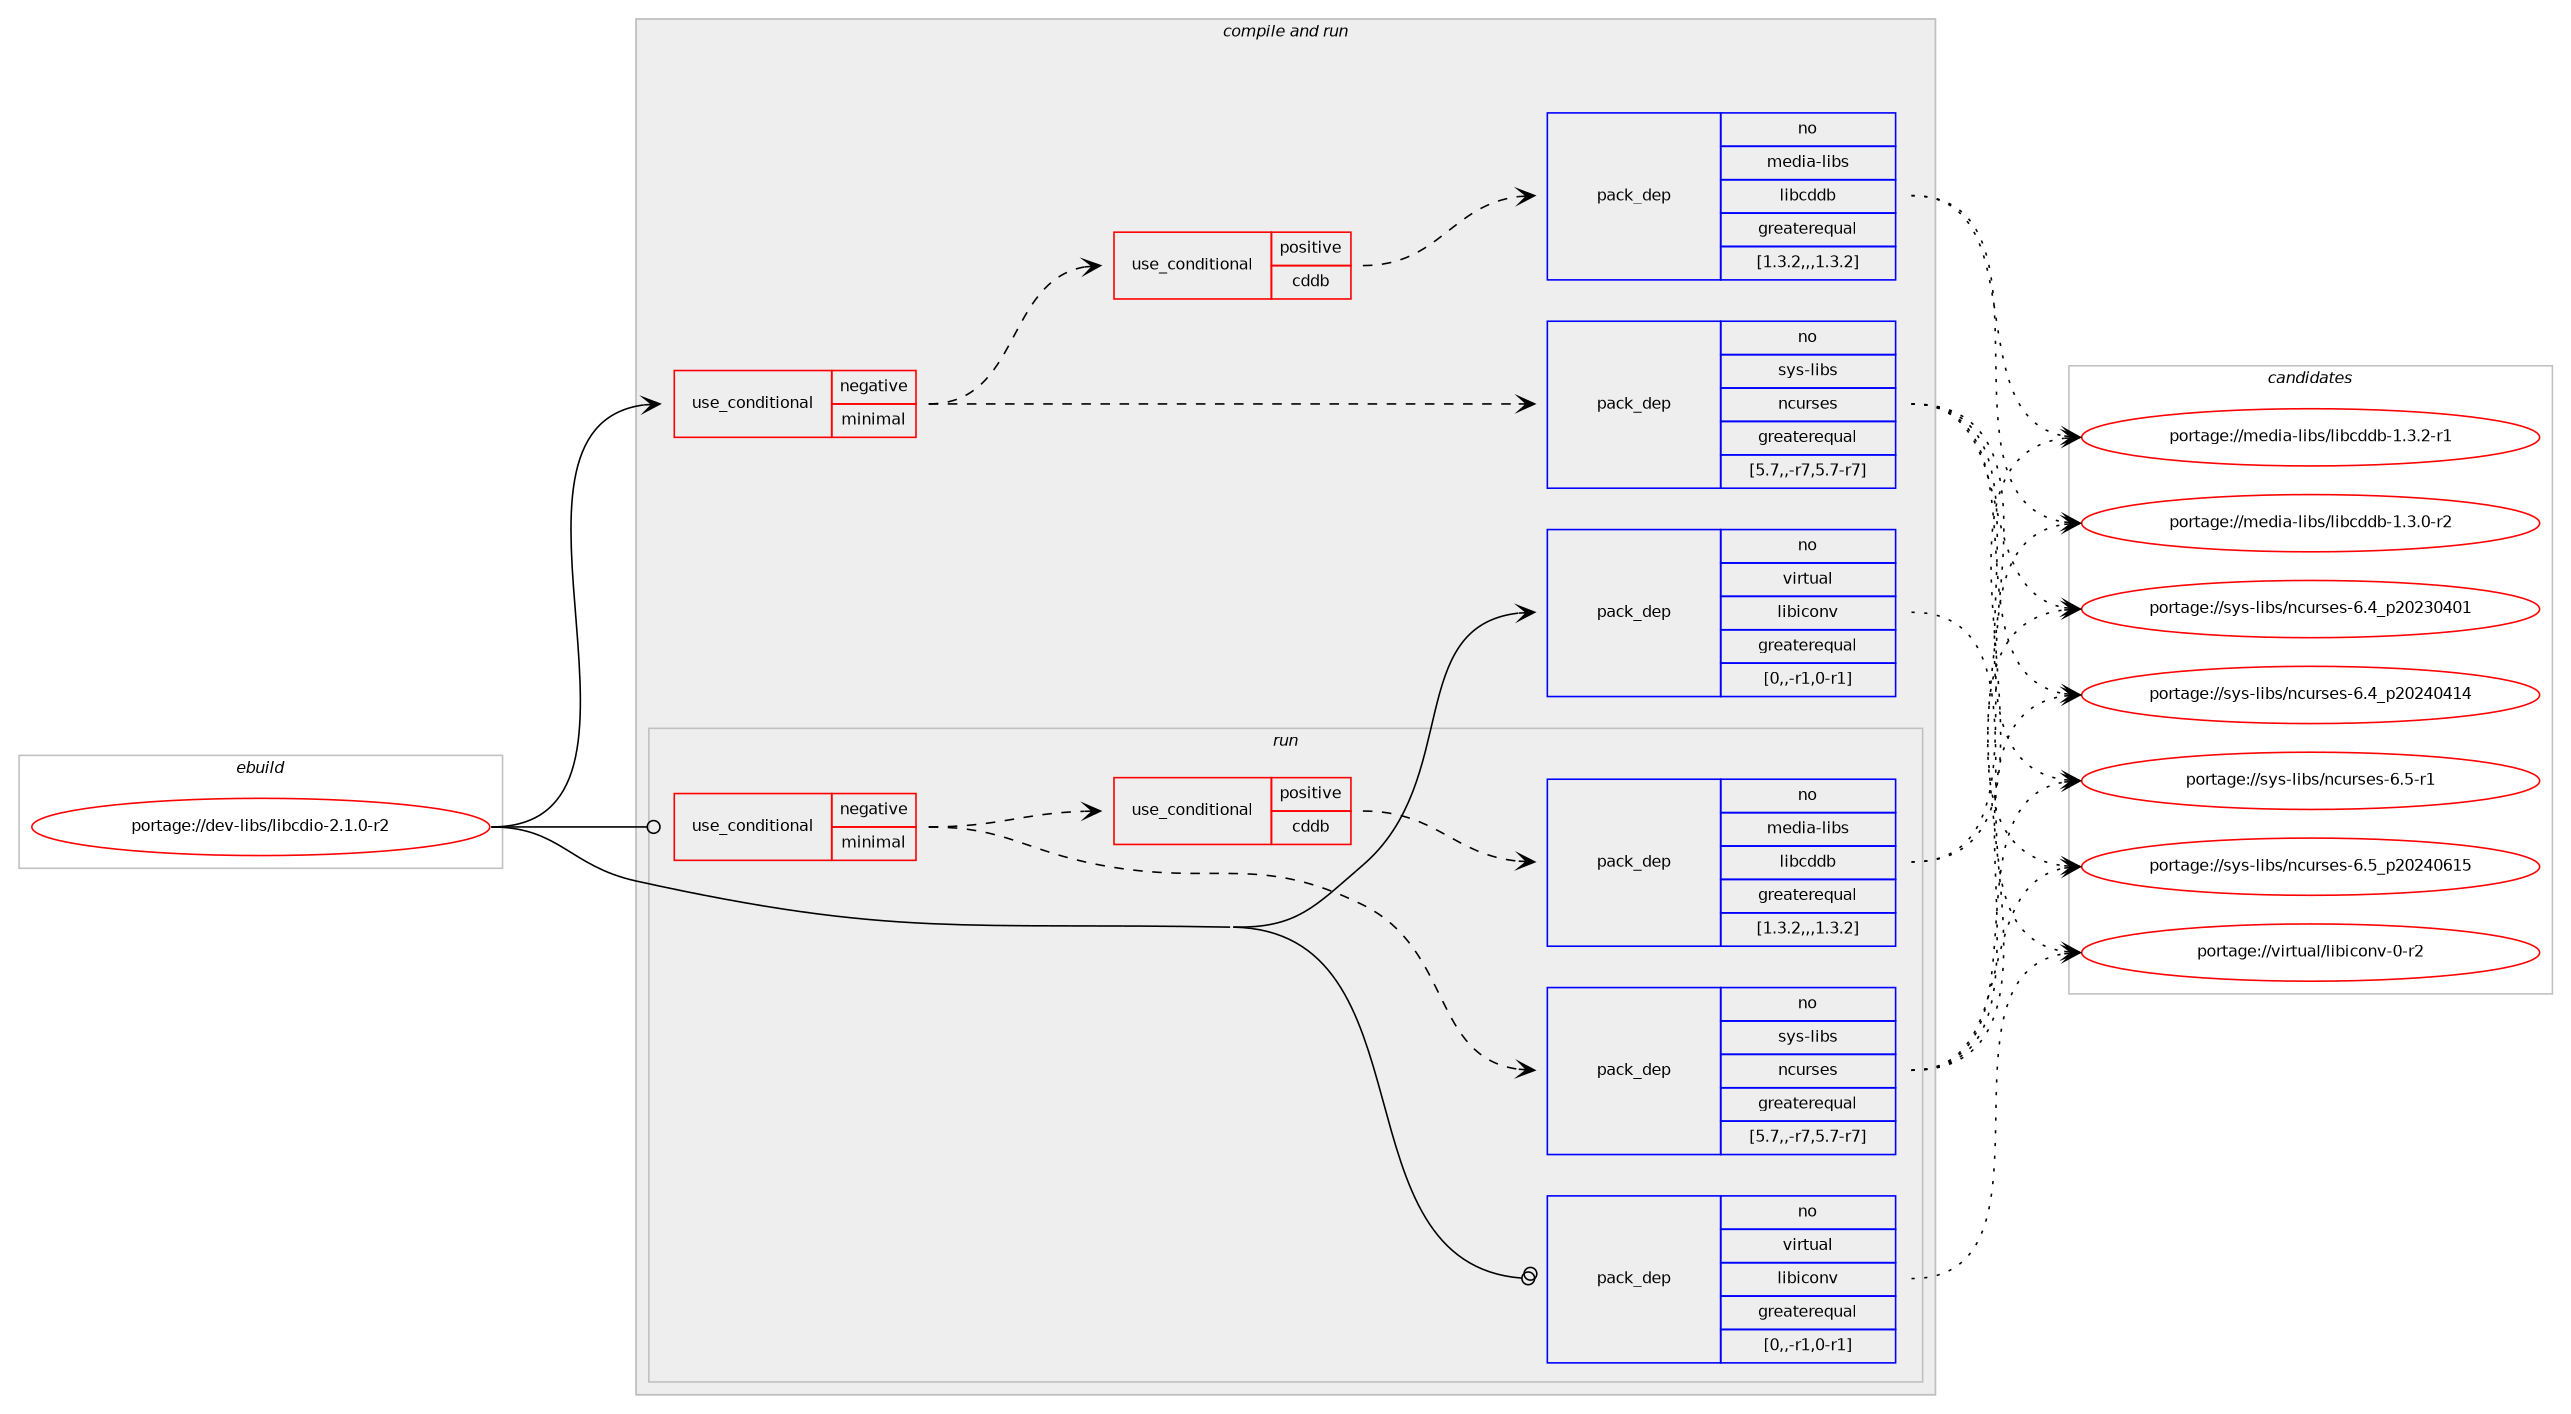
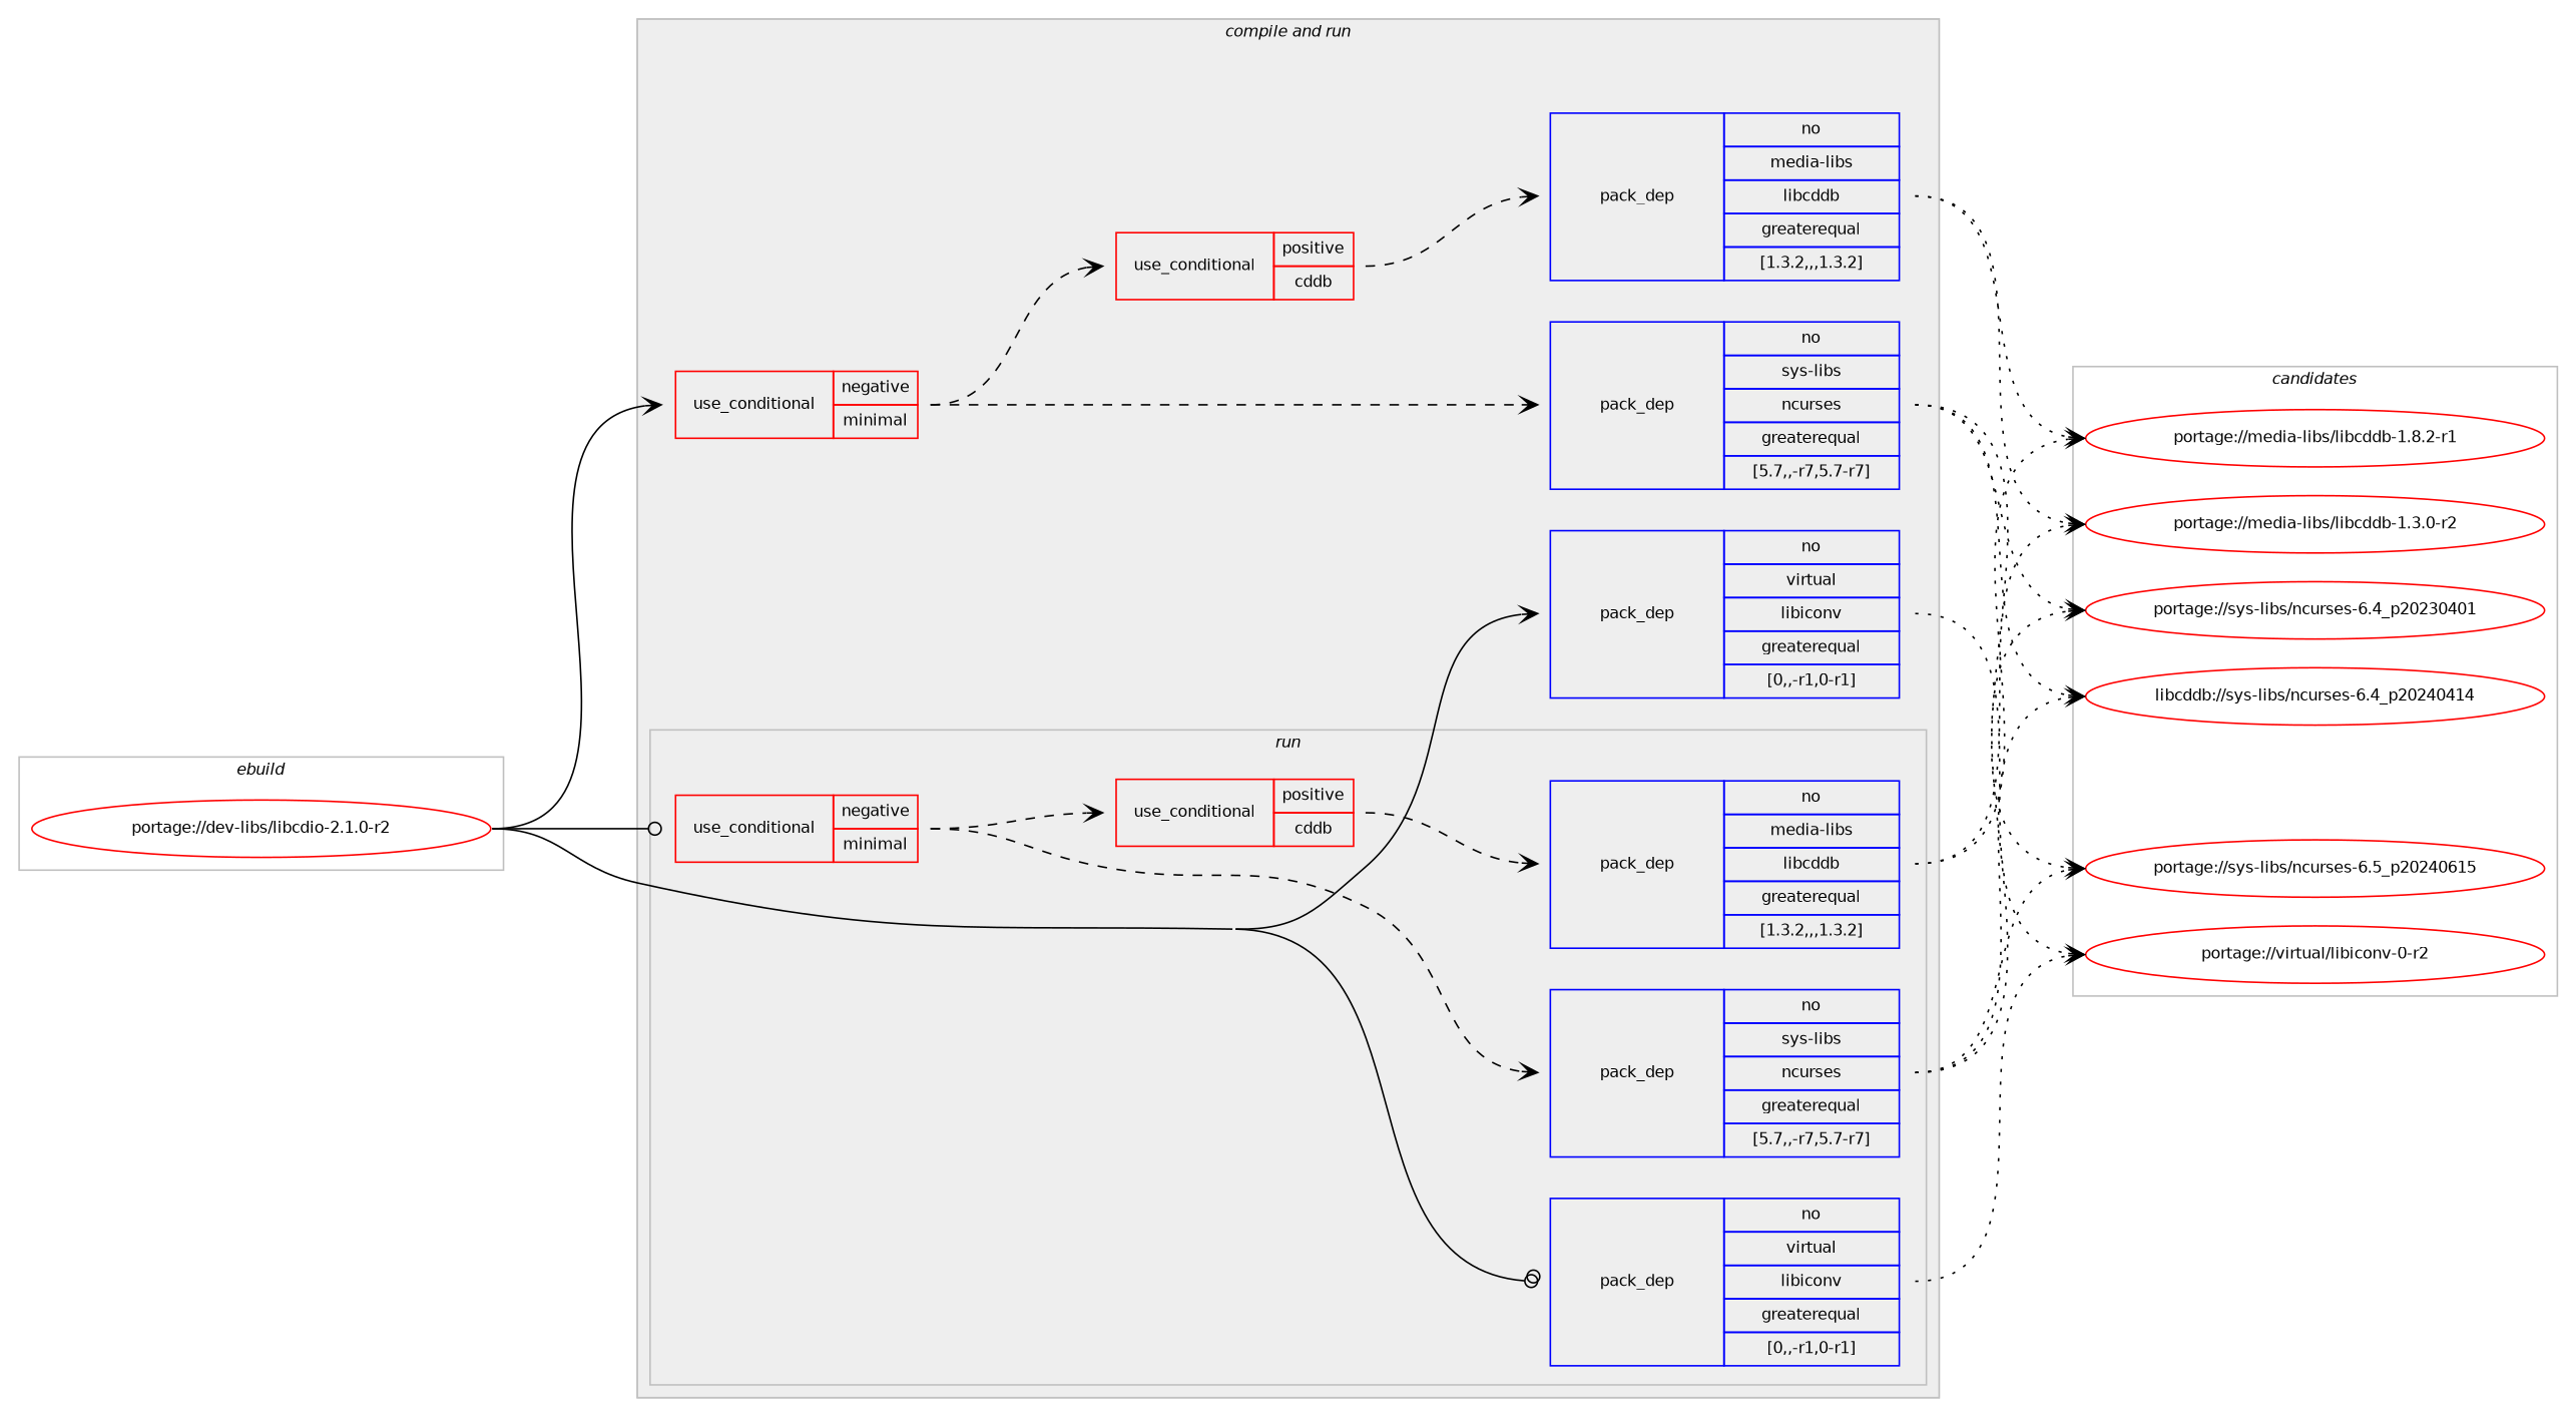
  digraph {
    compound=true
    concentrate=true
    fontname=Helvetica
    fontsize=10
    newrank=true
    rankdir=LR
    ranksep=1.5
    node [color=red fontname=Helvetica fontsize=10 shape=none]
    edge [arrowhead=vee headport=w style=dotted tailport=e weight=100]
    n1 [label="portage://dev-libs/libcdio-2.1.0-r2" width=4 shape=""]
    n2 [color=blue label=<<TABLE BORDER="0" CELLBORDER="1" CELLSPACING="0" CELLPADDING="4" WIDTH="220"><TR><TD ROWSPAN="6" CELLPADDING="30">pack_dep</TD></TR><TR><TD WIDTH="110">no</TD></TR><TR><TD>sys-libs</TD></TR><TR><TD>ncurses</TD></TR><TR><TD>greaterequal</TD></TR><TR><TD>[5.7,,-r7,5.7-r7]</TD></TR></TABLE>>]
    n3 [color=blue label=<<TABLE BORDER="0" CELLBORDER="1" CELLSPACING="0" CELLPADDING="4" WIDTH="220"><TR><TD ROWSPAN="6" CELLPADDING="30">pack_dep</TD></TR><TR><TD WIDTH="110">no</TD></TR><TR><TD>media-libs</TD></TR><TR><TD>libcddb</TD></TR><TR><TD>greaterequal</TD></TR><TR><TD>[1.3.2,,,1.3.2]</TD></TR></TABLE>>]
    n4 [label=<<TABLE BORDER="0" CELLBORDER="1" CELLSPACING="0" CELLPADDING="4"><TR><TD ROWSPAN="3" CELLPADDING="10">use_conditional</TD></TR><TR><TD>positive</TD></TR><TR><TD>cddb</TD></TR></TABLE>>]
    n5 [label=<<TABLE BORDER="0" CELLBORDER="1" CELLSPACING="0" CELLPADDING="4"><TR><TD ROWSPAN="3" CELLPADDING="10">use_conditional</TD></TR><TR><TD>negative</TD></TR><TR><TD>minimal</TD></TR></TABLE>>]
    n6 [color=blue label=<<TABLE BORDER="0" CELLBORDER="1" CELLSPACING="0" CELLPADDING="4" WIDTH="220"><TR><TD ROWSPAN="6" CELLPADDING="30">pack_dep</TD></TR><TR><TD WIDTH="110">no</TD></TR><TR><TD>virtual</TD></TR><TR><TD>libiconv</TD></TR><TR><TD>greaterequal</TD></TR><TR><TD>[0,,-r1,0-r1]</TD></TR></TABLE>>]
    n7 [color=blue label=<<TABLE BORDER="0" CELLBORDER="1" CELLSPACING="0" CELLPADDING="4" WIDTH="220"><TR><TD ROWSPAN="6" CELLPADDING="30">pack_dep</TD></TR><TR><TD WIDTH="110">no</TD></TR><TR><TD>sys-libs</TD></TR><TR><TD>ncurses</TD></TR><TR><TD>greaterequal</TD></TR><TR><TD>[5.7,,-r7,5.7-r7]</TD></TR></TABLE>>]
    n8 [color=blue label=<<TABLE BORDER="0" CELLBORDER="1" CELLSPACING="0" CELLPADDING="4" WIDTH="220"><TR><TD ROWSPAN="6" CELLPADDING="30">pack_dep</TD></TR><TR><TD WIDTH="110">no</TD></TR><TR><TD>media-libs</TD></TR><TR><TD>libcddb</TD></TR><TR><TD>greaterequal</TD></TR><TR><TD>[1.3.2,,,1.3.2]</TD></TR></TABLE>>]
    n9 [label=<<TABLE BORDER="0" CELLBORDER="1" CELLSPACING="0" CELLPADDING="4"><TR><TD ROWSPAN="3" CELLPADDING="10">use_conditional</TD></TR><TR><TD>positive</TD></TR><TR><TD>cddb</TD></TR></TABLE>>]
    n10 [label=<<TABLE BORDER="0" CELLBORDER="1" CELLSPACING="0" CELLPADDING="4"><TR><TD ROWSPAN="3" CELLPADDING="10">use_conditional</TD></TR><TR><TD>negative</TD></TR><TR><TD>minimal</TD></TR></TABLE>>]
    n11 [color=blue label=<<TABLE BORDER="0" CELLBORDER="1" CELLSPACING="0" CELLPADDING="4" WIDTH="220"><TR><TD ROWSPAN="6" CELLPADDING="30">pack_dep</TD></TR><TR><TD WIDTH="110">no</TD></TR><TR><TD>virtual</TD></TR><TR><TD>libiconv</TD></TR><TR><TD>greaterequal</TD></TR><TR><TD>[0,,-r1,0-r1]</TD></TR></TABLE>>]
-   n12 [label="portage://media-libs/libcddb-1.3.2-r1" width=4 shape=""]
+   n12 [label="portage://media-libs/libcddb-1.8.2-r1" width=4 shape=""]
    n13 [label="portage://media-libs/libcddb-1.3.0-r2" width=4 shape=""]
    n14 [label="portage://sys-libs/ncurses-6.4_p20230401" width=4 shape=""]
-   n15 [label="portage://sys-libs/ncurses-6.4_p20240414" width=4 shape=""]
-   n16 [label="portage://sys-libs/ncurses-6.5-r1" width=4 shape=""]
+   n15 [label="libcddb://sys-libs/ncurses-6.4_p20240414" width=4 shape=""]
    n17 [label="portage://sys-libs/ncurses-6.5_p20240615" width=4 shape=""]
    n18 [label="portage://virtual/libiconv-0-r2" width=4 shape=""]
    subgraph cluster_1 {
      color=gray
      label=<<i>ebuild</i>>
      rank=same
      n1
    }
    subgraph cluster_2 {
      color=gray
      label=<<i>dependencies</i>>
      subgraph cluster_3 {
        color=gray
        fillcolor="#eeeeee"
        label=<<i>compile</i>>
        style=filled
        subgraph sub_4 {
          color=gray
          fillcolor="#eeeeee"
          label=<<i>compile</i>>
          style=filled
          n5
          subgraph sub_5 {
            color=gray
            fillcolor="#eeeeee"
            label=<<i>compile</i>>
            style=filled
            n2
          }
          subgraph sub_6 {
            color=gray
            fillcolor="#eeeeee"
            label=<<i>compile</i>>
            style=filled
            n4
            subgraph sub_7 {
              color=gray
              fillcolor="#eeeeee"
              label=<<i>compile</i>>
              style=filled
              n3
            }
          }
        }
        subgraph sub_8 {
          color=gray
          fillcolor="#eeeeee"
          label=<<i>compile</i>>
          style=filled
          n6
        }
      }
      subgraph cluster_9 {
        color=gray
        fillcolor="#eeeeee"
        label=<<i>compile and run</i>>
        style=filled
      }
      subgraph cluster_10 {
        color=gray
        fillcolor="#eeeeee"
        label=<<i>run</i>>
        style=filled
        subgraph sub_11 {
          color=gray
          fillcolor="#eeeeee"
          label=<<i>run</i>>
          style=filled
          n10
          subgraph sub_12 {
            color=gray
            fillcolor="#eeeeee"
            label=<<i>run</i>>
            style=filled
            n7
          }
          subgraph sub_13 {
            color=gray
            fillcolor="#eeeeee"
            label=<<i>run</i>>
            style=filled
            n9
            subgraph sub_14 {
              color=gray
              fillcolor="#eeeeee"
              label=<<i>run</i>>
              style=filled
              n8
            }
          }
        }
        subgraph sub_15 {
          color=gray
          fillcolor="#eeeeee"
          label=<<i>run</i>>
          style=filled
          n11
        }
      }
    }
    subgraph cluster_16 {
      color=gray
      label=<<i>candidates</i>>
      rank=same
      subgraph sub_17 {
        color=black
        label=<<i>candidates</i>>
        nodesep=1
        rank=same
        n12
        n13
      }
      subgraph sub_18 {
        color=black
        label=<<i>candidates</i>>
        nodesep=1
        rank=same
        n14
        n15
-       n16
        n17
      }
      subgraph sub_19 {
        color=black
        label=<<i>candidates</i>>
        nodesep=1
        rank=same
        n18
      }
      subgraph sub_20 {
        color=black
        label=<<i>candidates</i>>
        nodesep=1
        rank=same
        n14
        n15
-       n16
        n17
      }
      subgraph sub_21 {
        color=black
        label=<<i>candidates</i>>
        nodesep=1
        rank=same
        n12
        n13
      }
      subgraph sub_22 {
        color=black
        label=<<i>candidates</i>>
        nodesep=1
        rank=same
        n18
      }
    }
    n1 -> n5 [style=solid weight=20]
    n1 -> n6 [style=solid weight=20]
    n1 -> n10 [arrowhead=odot style=solid weight=20]
    n1 -> n11 [arrowhead=odot style=solid weight=20]
    n2 -> n14
    n2 -> n15
-   n2 -> n16
    n2 -> n17
    n3 -> n12
    n3 -> n13
    n4 -> n3 [style=dashed weight=20]
    n5 -> n2 [style=dashed weight=20]
    n5 -> n4 [style=dashed weight=20]
    n6 -> n18
    n7 -> n14
    n7 -> n15
-   n7 -> n16
    n7 -> n17
    n8 -> n12
    n8 -> n13
    n9 -> n8 [style=dashed weight=20]
    n10 -> n7 [style=dashed weight=20]
    n10 -> n9 [style=dashed weight=20]
    n11 -> n18
  }
